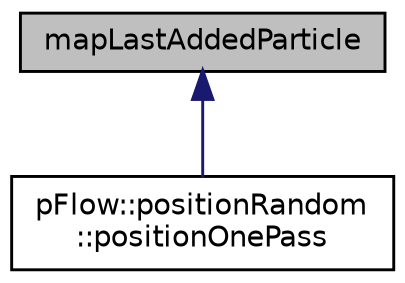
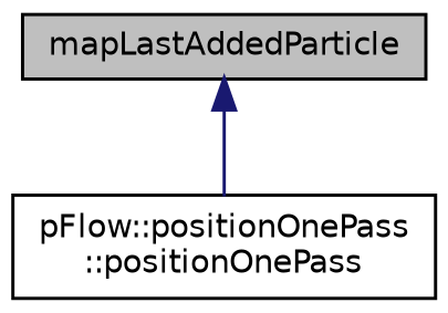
  digraph {
    rankdir=TB
    node [color=black fontname=Helvetica fontsize=10 shape=record style=filled]
    n1 [fillcolor=grey75 fontcolor=black height=0.2 label=mapLastAddedParticle width=0.4]
-   n2 [fillcolor=white height=0.2 label="pFlow::positionRandom\l::positionOnePass" width=0.4]
+   n2 [fillcolor=white height=0.2 label="pFlow::positionOnePass\l::positionOnePass" width=0.4]
    n1 -> n2 [color=midnightblue dir=back fontname=Helvetica fontsize=10 labelfontname=Helvetica labelfontsize=10 style=solid]
  }
